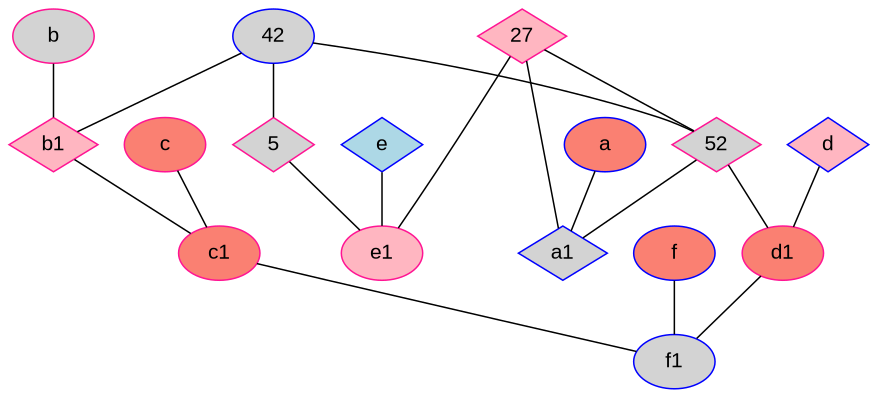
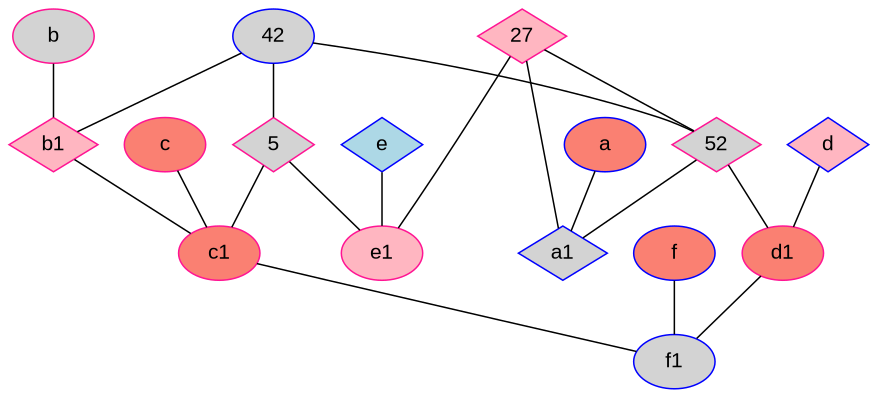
  graph {
    fontname="Liberation Sans"
    node [color=deeppink fillcolor=lightgrey fontname="Liberation Sans" labelfontsize=50 shape=ellipse style=filled]
    edge [fontname="Liberation Sans"]
    d1 [fillcolor=salmon]
    f1 [color=blue]
    27 [fillcolor=lightpink shape=diamond]
    52 [shape=diamond]
    e1 [fillcolor=lightpink]
    a1 [color=blue shape=diamond]
    a [color=blue fillcolor=salmon]
    c1 [fillcolor=salmon]
    c [fillcolor=salmon]
    42 [color=blue]
    5 [shape=diamond]
    b1 [fillcolor=lightpink shape=diamond]
    d [color=blue fillcolor=lightpink shape=diamond]
    e [color=blue fillcolor=lightblue shape=diamond]
    f [color=blue fillcolor=salmon]
    b
    d1 -- f1
    27 -- 52
    27 -- e1
    27 -- a1
    52 -- d1
    52 -- a1
    a -- a1
    c1 -- f1
    c -- c1
    42 -- 52
    42 -- 5
    42 -- b1
    5 -- e1
+   5 -- c1
    b1 -- c1
    d -- d1
    e -- e1
    f -- f1
    b -- b1
  }
